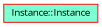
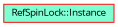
  digraph {
    rankdir=TB
    fontname="Open Sans"
-   n1 [color=red fillcolor=aquamarine fontname="Open Sans" fontsize=10 height=0.2 label="Instance::Instance" shape=record style=filled width=0.4]
+   n1 [color=red fillcolor=aquamarine fontname="Open Sans" fontsize=10 height=0.2 label="RefSpinLock::Instance" shape=record style=filled width=0.4]
  }
